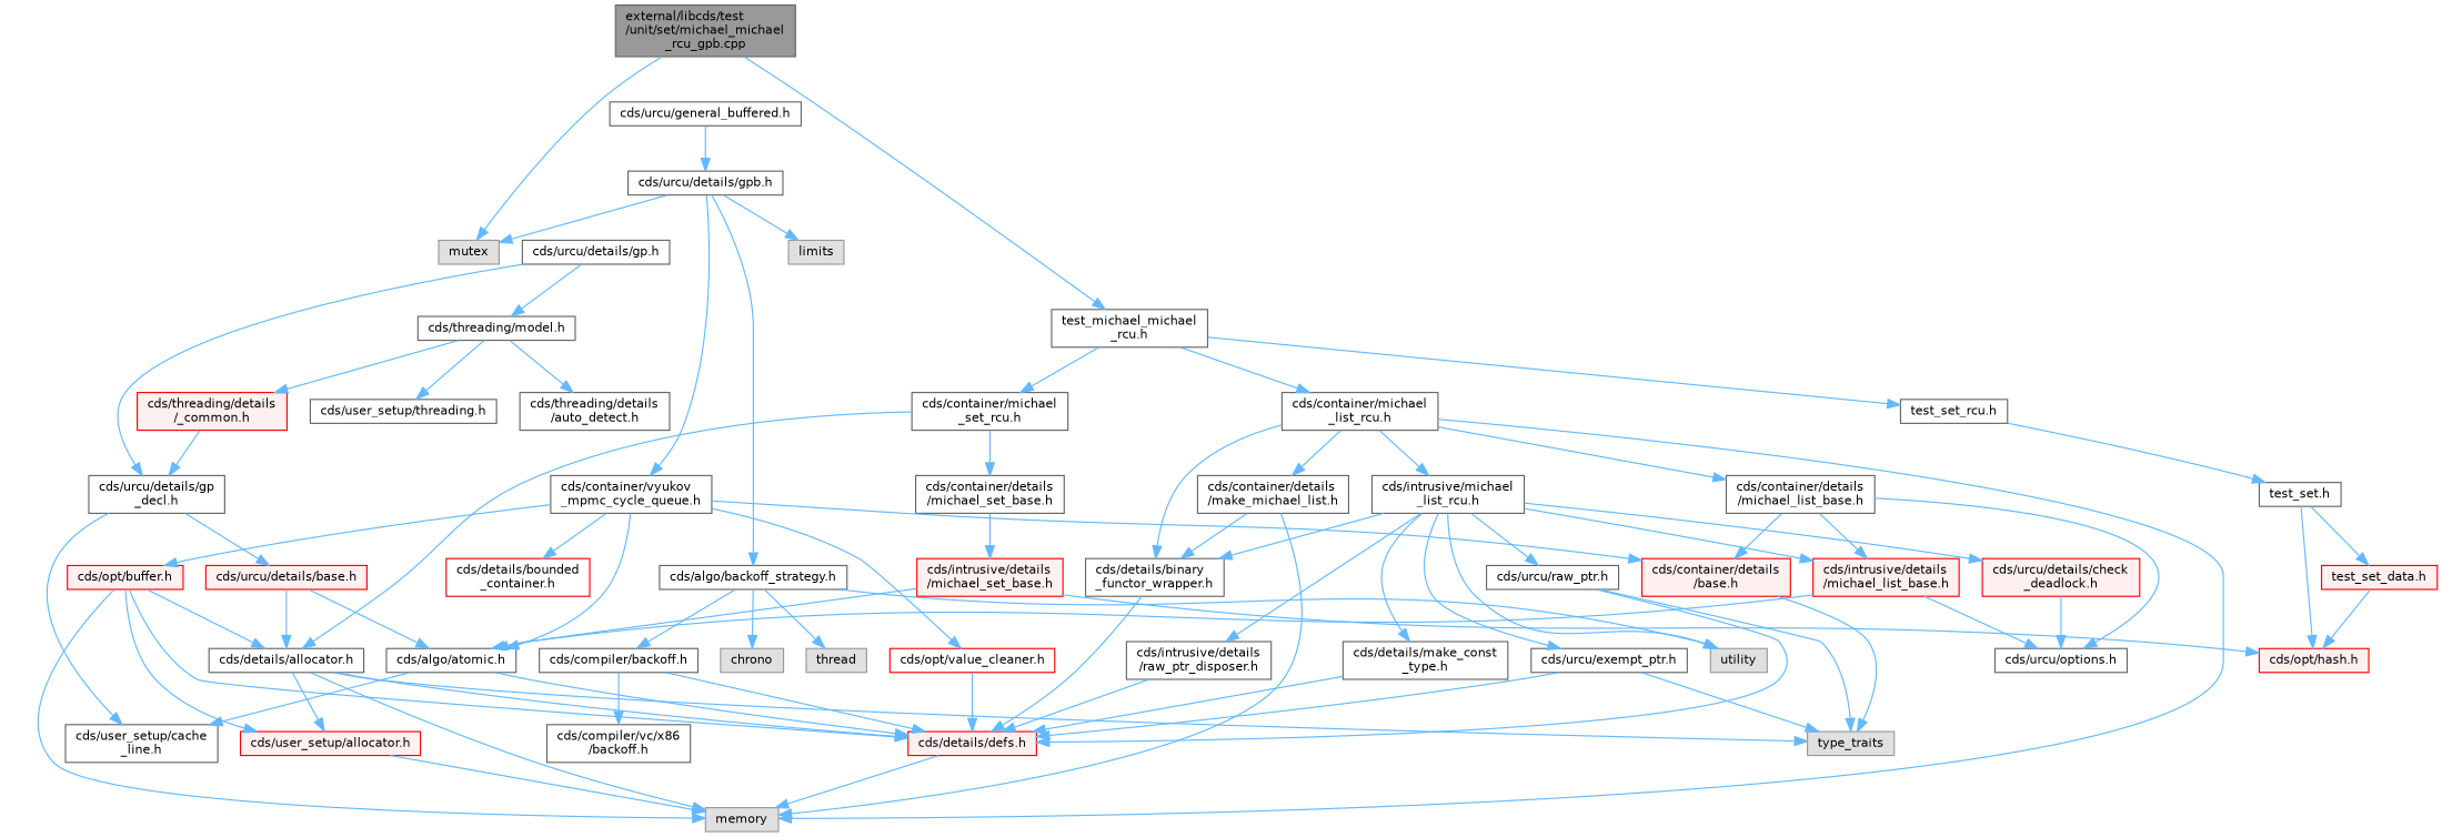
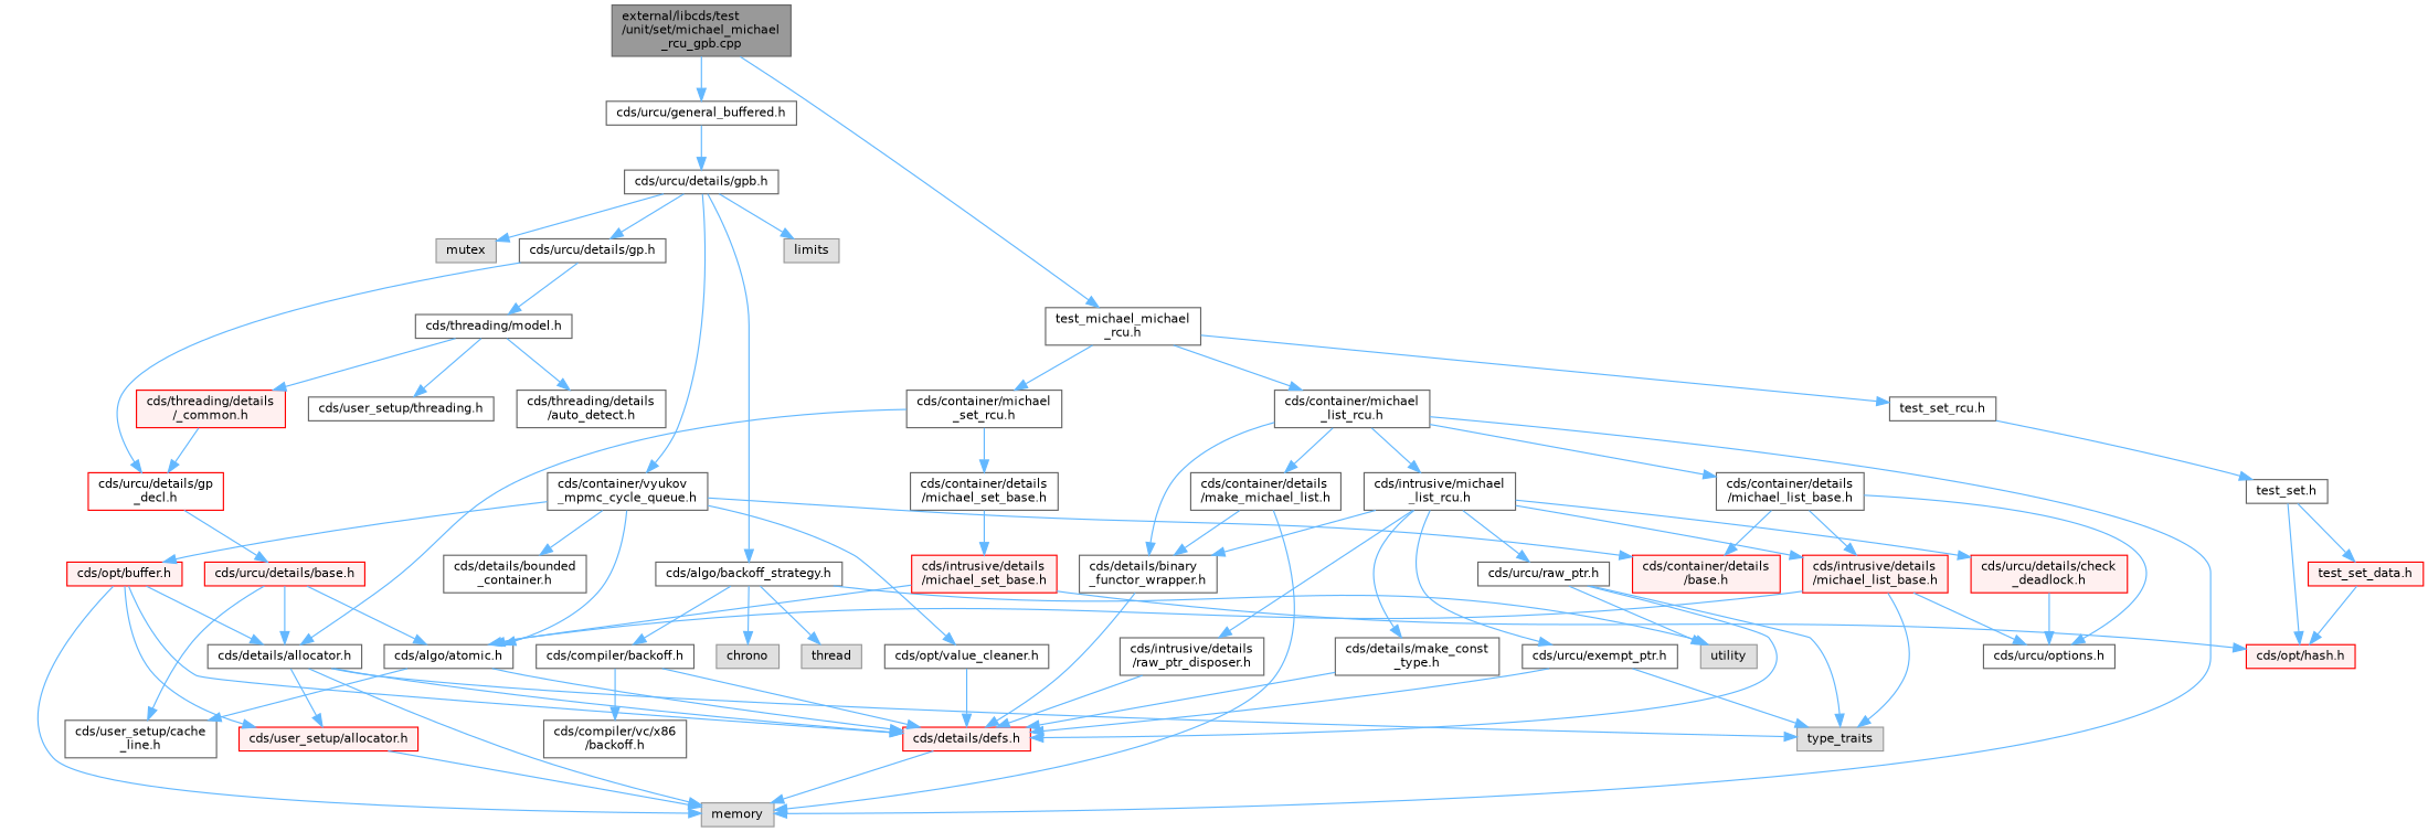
  digraph {
    node [color=grey40 fillcolor=white fontname=Helvetica fontsize=10 shape=box style=filled]
    edge [color=steelblue1 fontname=Helvetica fontsize=10 labelfontname=Helvetica labelfontsize=10 style=solid]
    n1 [color=gray40 fillcolor=grey60 fontcolor=black height=0.2 label="external/libcds/test\l/unit/set/michael_michael\l_rcu_gpb.cpp" width=0.4]
    n2 [height=0.2 label="cds/urcu/general_buffered.h" width=0.4]
    n3 [height=0.2 label="test_michael_michael\l_rcu.h" width=0.4]
    n4 [height=0.2 label="cds/urcu/details/gpb.h" width=0.4]
    n5 [height=0.2 label="test_set_rcu.h" width=0.4]
    n6 [height=0.2 label="cds/container/michael\l_list_rcu.h" width=0.4]
    n7 [height=0.2 label="cds/container/michael\l_set_rcu.h" width=0.4]
    n8 [color=grey60 fillcolor="#E0E0E0" height=0.2 label=mutex width=0.4]
    n9 [color=grey60 fillcolor="#E0E0E0" height=0.2 label=limits width=0.4]
    n10 [height=0.2 label="cds/urcu/details/gp.h" width=0.4]
    n11 [height=0.2 label="cds/algo/backoff_strategy.h" width=0.4]
    n12 [height=0.2 label="cds/container/vyukov\l_mpmc_cycle_queue.h" width=0.4]
-   n13 [height=0.2 label="cds/urcu/details/gp\l_decl.h" width=0.4]
+   n13 [color=red height=0.2 label="cds/urcu/details/gp\l_decl.h" width=0.4]
    n14 [height=0.2 label="cds/threading/model.h" width=0.4]
    n15 [color=grey60 fillcolor="#E0E0E0" height=0.2 label=utility width=0.4]
    n16 [color=grey60 fillcolor="#E0E0E0" height=0.2 label=thread width=0.4]
    n17 [color=grey60 fillcolor="#E0E0E0" height=0.2 label=chrono width=0.4]
    n18 [height=0.2 label="cds/compiler/backoff.h" width=0.4]
    n19 [height=0.2 label="cds/algo/atomic.h" width=0.4]
    n20 [color=red fillcolor="#FFF0F0" height=0.2 label="cds/container/details\l/base.h" width=0.4]
    n21 [color=red fillcolor="#FFF0F0" height=0.2 label="cds/opt/buffer.h" width=0.4]
-   n22 [color=red height=0.2 label="cds/opt/value_cleaner.h" width=0.4]
-   n23 [color=red height=0.2 label="cds/details/bounded\l_container.h" width=0.4]
+   n22 [height=0.2 label="cds/opt/value_cleaner.h" width=0.4]
+   n23 [height=0.2 label="cds/details/bounded\l_container.h" width=0.4]
    n24 [color=red fillcolor="#FFF0F0" height=0.2 label="cds/urcu/details/base.h" width=0.4]
    n25 [height=0.2 label="cds/user_setup/cache\l_line.h" width=0.4]
    n26 [color=red fillcolor="#FFF0F0" height=0.2 label="cds/threading/details\l/_common.h" width=0.4]
    n27 [height=0.2 label="cds/user_setup/threading.h" width=0.4]
    n28 [height=0.2 label="cds/threading/details\l/auto_detect.h" width=0.4]
    n29 [height=0.2 label="cds/details/allocator.h" width=0.4]
    n30 [color=red fillcolor="#FFF0F0" height=0.2 label="cds/details/defs.h" width=0.4]
    n31 [color=grey60 fillcolor="#E0E0E0" height=0.2 label=memory width=0.4]
    n32 [color=grey60 fillcolor="#E0E0E0" height=0.2 label=type_traits width=0.4]
    n33 [color=red fillcolor="#FFF0F0" height=0.2 label="cds/user_setup/allocator.h" width=0.4]
    n34 [height=0.2 label="cds/compiler/vc/x86\l/backoff.h" width=0.4]
    n35 [height=0.2 label="test_set.h" width=0.4]
    n36 [height=0.2 label="cds/container/details\l/michael_list_base.h" width=0.4]
    n37 [height=0.2 label="cds/intrusive/michael\l_list_rcu.h" width=0.4]
    n38 [height=0.2 label="cds/details/binary\l_functor_wrapper.h" width=0.4]
    n39 [height=0.2 label="cds/container/details\l/make_michael_list.h" width=0.4]
    n40 [height=0.2 label="cds/container/details\l/michael_set_base.h" width=0.4]
    n41 [color=red fillcolor="#FFF0F0" height=0.2 label="test_set_data.h" width=0.4]
    n42 [color=red fillcolor="#FFF0F0" height=0.2 label="cds/opt/hash.h" width=0.4]
    n43 [color=red fillcolor="#FFF0F0" height=0.2 label="cds/intrusive/details\l/michael_list_base.h" width=0.4]
    n44 [height=0.2 label="cds/urcu/options.h" width=0.4]
    n45 [color=red fillcolor="#FFF0F0" height=0.2 label="cds/urcu/details/check\l_deadlock.h" width=0.4]
    n46 [height=0.2 label="cds/details/make_const\l_type.h" width=0.4]
    n47 [height=0.2 label="cds/urcu/exempt_ptr.h" width=0.4]
    n48 [height=0.2 label="cds/urcu/raw_ptr.h" width=0.4]
    n49 [height=0.2 label="cds/intrusive/details\l/raw_ptr_disposer.h" width=0.4]
    n50 [color=red fillcolor="#FFF0F0" height=0.2 label="cds/intrusive/details\l/michael_set_base.h" width=0.4]
-   n1 -> n8
+   n1 -> n2
    n1 -> n3
    n2 -> n4
    n3 -> n5
    n3 -> n6
    n3 -> n7
    n4 -> n8
    n4 -> n9
+   n4 -> n10
    n4 -> n11
    n4 -> n12
    n5 -> n35
    n6 -> n31
    n6 -> n36
    n6 -> n37
    n6 -> n38
    n6 -> n39
    n7 -> n29
    n7 -> n40
    n10 -> n13
    n10 -> n14
    n11 -> n15
    n11 -> n16
    n11 -> n17
    n11 -> n18
    n12 -> n19
    n12 -> n20
    n12 -> n21
    n12 -> n22
    n12 -> n23
    n13 -> n24
-   n13 -> n25
+   n24 -> n25
    n14 -> n26
    n14 -> n27
    n14 -> n28
    n18 -> n30
    n18 -> n34
    n19 -> n25
    n19 -> n30
    n21 -> n29
    n21 -> n30
    n21 -> n31
    n21 -> n33
    n22 -> n30
    n24 -> n19
    n24 -> n29
    n26 -> n13
    n29 -> n30
    n29 -> n31
    n29 -> n32
    n29 -> n33
    n30 -> n31
    n33 -> n31
    n35 -> n41
    n35 -> n42
    n36 -> n20
    n36 -> n43
    n36 -> n44
    n37 -> n38
    n37 -> n43
    n37 -> n45
    n37 -> n46
    n37 -> n47
    n37 -> n48
    n37 -> n49
    n38 -> n30
    n39 -> n31
    n39 -> n38
    n40 -> n50
    n41 -> n42
    n43 -> n19
-   n20 -> n32
+   n43 -> n32
    n43 -> n44
    n45 -> n44
    n46 -> n30
    n47 -> n30
    n47 -> n32
-   n37 -> n15
+   n48 -> n15
    n48 -> n30
    n48 -> n32
    n49 -> n30
    n50 -> n19
    n50 -> n42
  }
